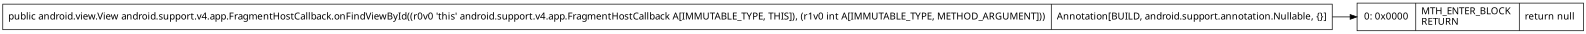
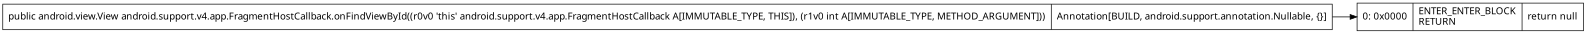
  digraph {
    rankdir=LR
    fontname="Noto Sans"
    node [shape=record fontname="Noto Sans"]
-   n1 [label="{0\:\ 0x0000|MTH_ENTER_BLOCK\lRETURN\l|return null\l}"]
+   n1 [label="{0\:\ 0x0000|ENTER_ENTER_BLOCK\lRETURN\l|return null\l}"]
    n2 [label="{public android.view.View android.support.v4.app.FragmentHostCallback.onFindViewById((r0v0 'this' android.support.v4.app.FragmentHostCallback A[IMMUTABLE_TYPE, THIS]), (r1v0 int A[IMMUTABLE_TYPE, METHOD_ARGUMENT]))  | Annotation[BUILD, android.support.annotation.Nullable, \{\}]\l}"]
    n2 -> n1 [fontname="Noto Sans"]
  }
